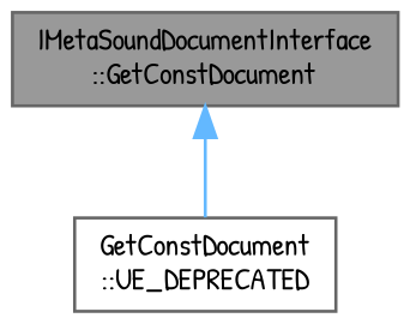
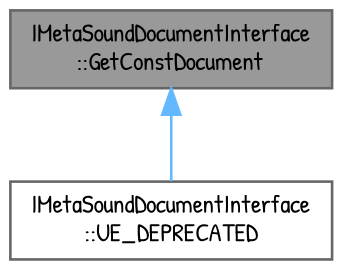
  digraph {
    rankdir=TB
    fontname="Patrick Hand"
    node [fontname="Patrick Hand" fontsize=10 shape=box style=filled]
    n1 [color=gray40 fillcolor=grey60 fontcolor=black height=0.2 label="IMetaSoundDocumentInterface\l::GetConstDocument" width=0.4]
-   n2 [color=grey40 fillcolor=white height=0.2 label="GetConstDocument\l::UE_DEPRECATED" width=0.4]
+   n2 [color=grey40 fillcolor=white height=0.2 label="IMetaSoundDocumentInterface\l::UE_DEPRECATED" width=0.4]
    n1 -> n2 [color=steelblue1 dir=back fontname="Patrick Hand" fontsize=10 labelfontname=Helvetica labelfontsize=10 style=solid]
  }
